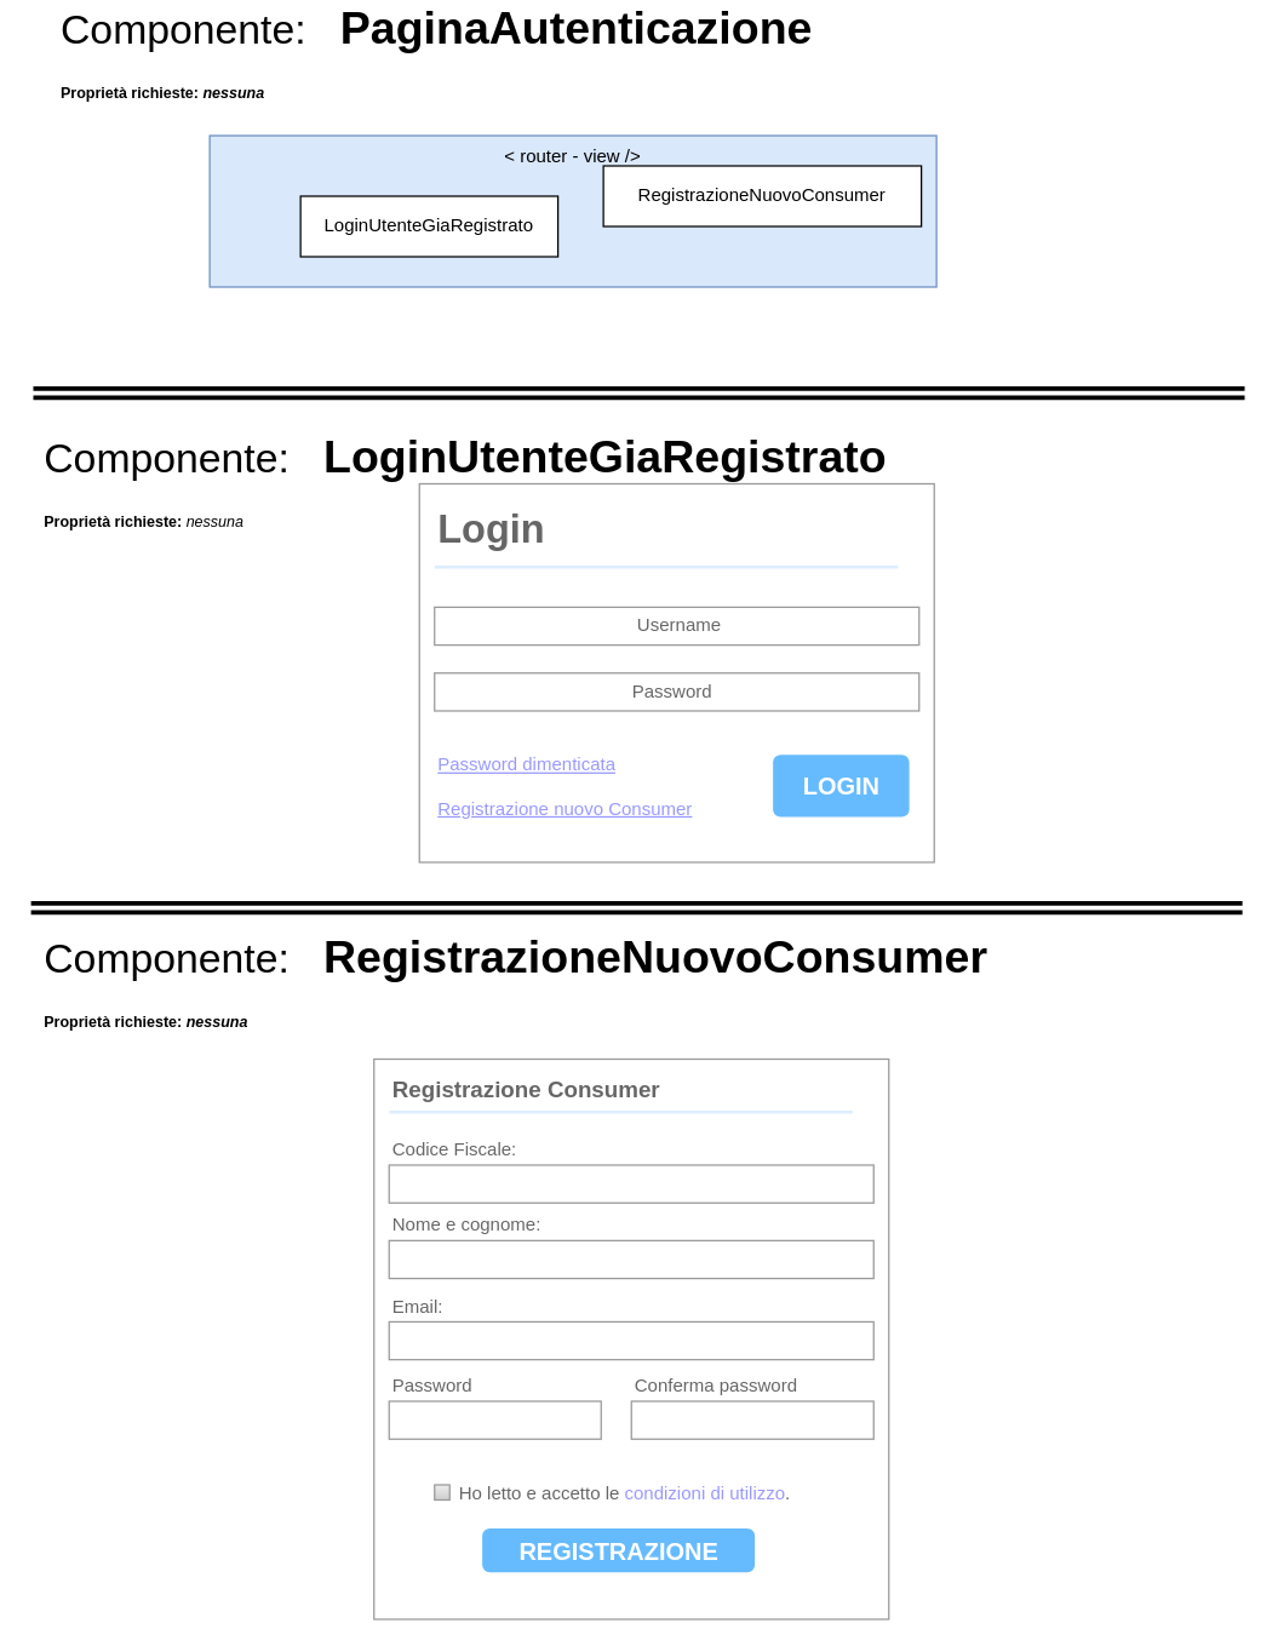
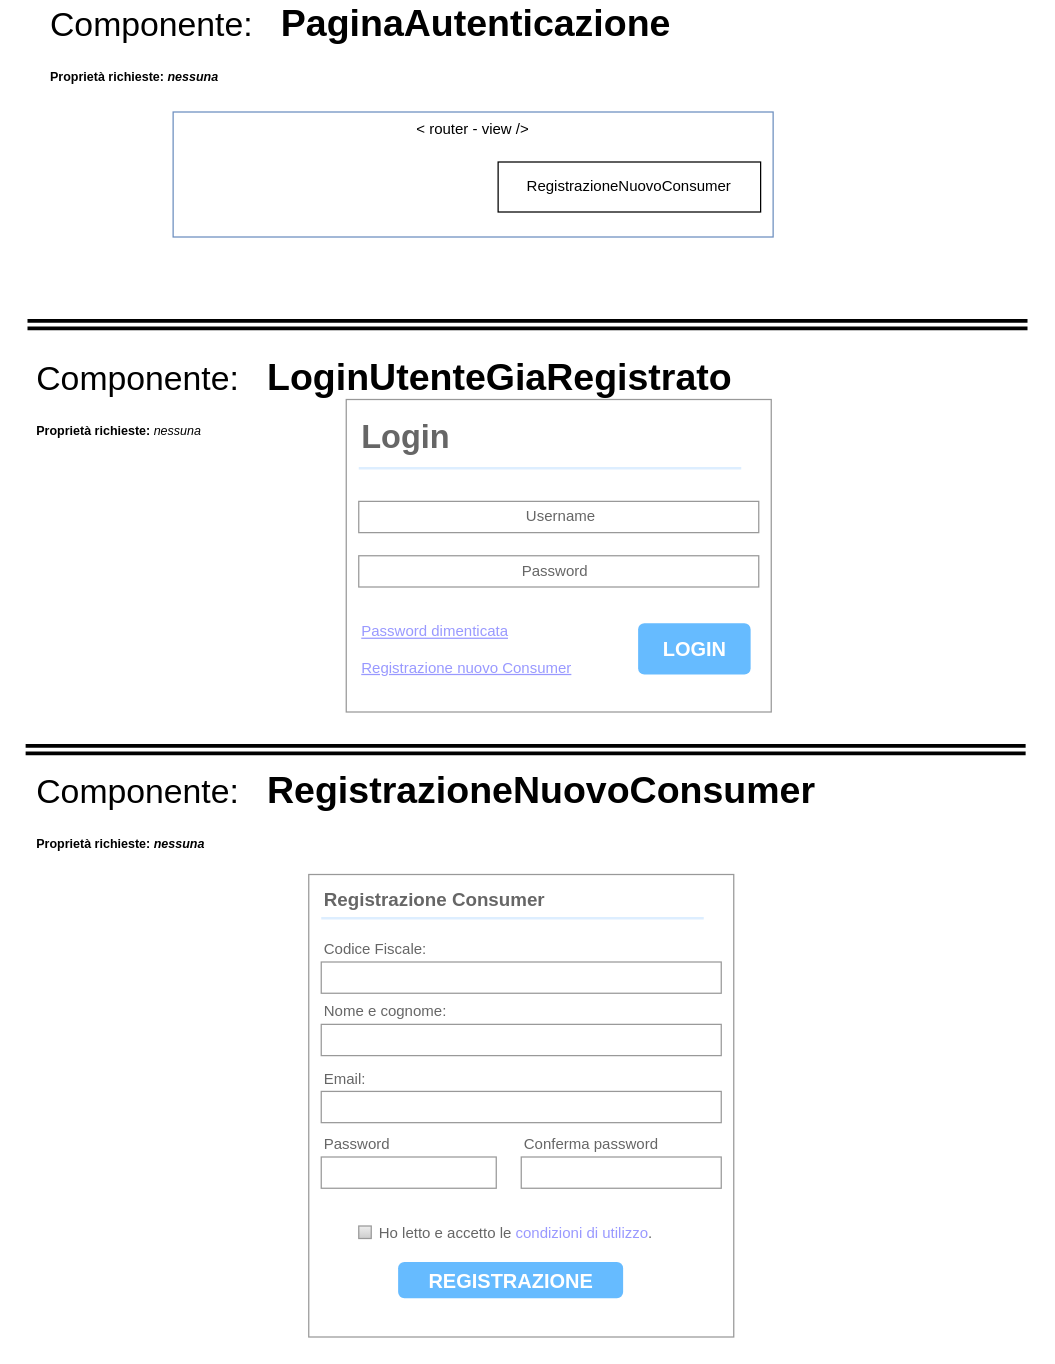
  <mxCell id="0" />
  <mxCell id="1" parent="0" />
  <mxCell id="2" value="&lt;font color=&quot;#000000&quot;&gt;&lt;span style=&quot;font-size: 27px&quot;&gt;Componente:&amp;nbsp; &amp;nbsp;&lt;/span&gt;&lt;b&gt;PaginaAutenticazione&lt;br&gt;&lt;font size=&quot;1&quot;&gt;Proprietà richieste: &lt;i&gt;nessuna&lt;/i&gt;&lt;br&gt;&lt;/font&gt;&lt;/b&gt;&lt;/font&gt;" style="text;html=1;strokeColor=none;fillColor=none;align=left;verticalAlign=middle;whiteSpace=wrap;rounded=0;labelBackgroundColor=none;fontSize=30;fontColor=#FFFFFF;" parent="1" vertex="1"><mxGeometry x="38" y="20" width="590" height="20" as="geometry" /></mxCell>
  <mxCell id="3" value="" style="shape=link;html=1;startArrow=cross;startFill=0;endArrow=cross;endFill=0;strokeColor=#000000;strokeWidth=3;fontSize=15;fontColor=#FFFFFF;" parent="1" edge="1"><mxGeometry width="50" height="50" relative="1" as="geometry"><mxPoint x="21.5" y="253" as="sourcePoint" /><mxPoint x="821.5" y="253" as="targetPoint" /></mxGeometry></mxCell>
  <mxCell id="4" value="&lt;font color=&quot;#000000&quot;&gt;&lt;span style=&quot;font-size: 27px&quot;&gt;Componente:&amp;nbsp; &amp;nbsp;&lt;/span&gt;&lt;b&gt;LoginUtenteGiaRegistrato&lt;/b&gt;&lt;br&gt;&lt;font size=&quot;1&quot;&gt;&lt;b&gt;Proprietà richieste: &lt;/b&gt;&lt;i&gt;nessuna&lt;/i&gt;&lt;br&gt;&lt;/font&gt;&lt;/font&gt;" style="text;html=1;strokeColor=none;fillColor=none;align=left;verticalAlign=middle;whiteSpace=wrap;rounded=0;labelBackgroundColor=none;fontSize=30;fontColor=#FFFFFF;" parent="1" vertex="1"><mxGeometry x="26.5" y="303" width="590" height="20" as="geometry" /></mxCell>
  <mxCell id="5" value="" style="group" parent="1" vertex="1" connectable="0"><mxGeometry x="276.5" y="313" width="340" height="250" as="geometry" /></mxCell>
  <mxCell id="6" value="" style="strokeWidth=1;shadow=0;dashed=0;align=center;html=1;shape=mxgraph.mockup.forms.rrect;rSize=0;strokeColor=#999999;fillColor=#ffffff;labelBackgroundColor=none;fontSize=30;fontColor=#FFFFFF;" parent="5" vertex="1"><mxGeometry width="340" height="250" as="geometry" /></mxCell>
  <mxCell id="7" value="&lt;font style=&quot;font-size: 26px&quot;&gt;Login&lt;/font&gt;" style="strokeWidth=1;shadow=0;dashed=0;align=center;html=1;shape=mxgraph.mockup.forms.anchor;fontSize=15;fontColor=#666666;align=left;resizeWidth=1;spacingLeft=0;fontStyle=1" parent="6" vertex="1"><mxGeometry width="170.0" height="20" relative="1" as="geometry"><mxPoint x="10" y="20" as="offset" /></mxGeometry></mxCell>
  <mxCell id="8" value="" style="shape=line;strokeColor=#ddeeff;strokeWidth=2;html=1;resizeWidth=1;" parent="6" vertex="1"><mxGeometry width="306.0" height="10" relative="1" as="geometry"><mxPoint x="10" y="50" as="offset" /></mxGeometry></mxCell>
  <mxCell id="9" value="&amp;nbsp; &amp;nbsp; &amp;nbsp; &amp;nbsp; &amp;nbsp; &amp;nbsp; &amp;nbsp; &amp;nbsp; &amp;nbsp; &amp;nbsp; &amp;nbsp; &amp;nbsp; &amp;nbsp; &amp;nbsp; &amp;nbsp; &amp;nbsp; &amp;nbsp; &amp;nbsp; &amp;nbsp; Username" style="strokeWidth=1;shadow=0;dashed=0;align=center;html=1;shape=mxgraph.mockup.forms.rrect;rSize=0;strokeColor=#999999;fontColor=#666666;align=left;spacingLeft=5;resizeWidth=1;" parent="6" vertex="1"><mxGeometry width="320" height="25" relative="1" as="geometry"><mxPoint x="10" y="81.5" as="offset" /></mxGeometry></mxCell>
  <mxCell id="10" value="&amp;nbsp; &amp;nbsp; &amp;nbsp; &amp;nbsp; &amp;nbsp; &amp;nbsp; &amp;nbsp; &amp;nbsp; &amp;nbsp; &amp;nbsp; &amp;nbsp; &amp;nbsp; &amp;nbsp; &amp;nbsp; &amp;nbsp; &amp;nbsp; &amp;nbsp; &amp;nbsp; &amp;nbsp;Password" style="strokeWidth=1;shadow=0;dashed=0;align=center;html=1;shape=mxgraph.mockup.forms.rrect;rSize=0;strokeColor=#999999;fontColor=#666666;align=left;spacingLeft=5;resizeWidth=1;" parent="6" vertex="1"><mxGeometry width="320" height="25" relative="1" as="geometry"><mxPoint x="10" y="125" as="offset" /></mxGeometry></mxCell>
  <mxCell id="11" value="LOGIN" style="strokeWidth=1;shadow=0;dashed=0;align=center;html=1;shape=mxgraph.mockup.forms.rrect;rSize=5;strokeColor=none;fontColor=#ffffff;fillColor=#66bbff;fontSize=16;fontStyle=1;" parent="6" vertex="1"><mxGeometry y="1" width="90" height="41" relative="1" as="geometry"><mxPoint x="233.5" y="-71" as="offset" /></mxGeometry></mxCell>
  <mxCell id="12" value="Password dimenticata&lt;br&gt;&lt;br&gt;Registrazione nuovo Consumer" style="strokeWidth=1;shadow=0;dashed=0;align=center;html=1;shape=mxgraph.mockup.forms.anchor;fontSize=12;fontColor=#9999ff;align=left;spacingLeft=0;fontStyle=4;resizeWidth=1;" parent="6" vertex="1"><mxGeometry y="1" width="255" height="20" relative="1" as="geometry"><mxPoint x="10" y="-60" as="offset" /></mxGeometry></mxCell>
  <mxCell id="13" value="" style="shape=link;html=1;startArrow=cross;startFill=0;endArrow=cross;endFill=0;strokeColor=#000000;strokeWidth=3;fontSize=15;fontColor=#FFFFFF;" parent="1" edge="1"><mxGeometry width="50" height="50" relative="1" as="geometry"><mxPoint x="20" y="593" as="sourcePoint" /><mxPoint x="820" y="593" as="targetPoint" /></mxGeometry></mxCell>
  <mxCell id="14" value="&lt;font color=&quot;#000000&quot;&gt;&lt;span style=&quot;font-size: 27px&quot;&gt;Componente:&amp;nbsp; &amp;nbsp;&lt;/span&gt;&lt;b&gt;RegistrazioneNuovoConsumer&lt;br&gt;&lt;font size=&quot;1&quot;&gt;Proprietà richieste: &lt;i&gt;nessuna&lt;/i&gt;&lt;br&gt;&lt;/font&gt;&lt;/b&gt;&lt;/font&gt;" style="text;html=1;strokeColor=none;fillColor=none;align=left;verticalAlign=middle;whiteSpace=wrap;rounded=0;labelBackgroundColor=none;fontSize=30;fontColor=#FFFFFF;" parent="1" vertex="1"><mxGeometry x="26.5" y="633" width="770" height="20" as="geometry" /></mxCell>
  <mxCell id="15" value="" style="group" parent="1" vertex="1" connectable="0"><mxGeometry x="246.5" y="693" width="340" height="370" as="geometry" /></mxCell>
  <mxCell id="16" value="" style="strokeWidth=1;shadow=0;dashed=0;align=center;html=1;shape=mxgraph.mockup.forms.rrect;rSize=0;strokeColor=#999999;fillColor=#ffffff;labelBackgroundColor=none;fontSize=30;fontColor=#FFFFFF;" parent="15" vertex="1"><mxGeometry width="340" height="370" as="geometry" /></mxCell>
  <mxCell id="17" value="Registrazione Consumer" style="strokeWidth=1;shadow=0;dashed=0;align=center;html=1;shape=mxgraph.mockup.forms.anchor;fontSize=15;fontColor=#666666;align=left;resizeWidth=1;spacingLeft=0;fontStyle=1" parent="16" vertex="1"><mxGeometry width="190" height="20" relative="1" as="geometry"><mxPoint x="10" y="10" as="offset" /></mxGeometry></mxCell>
  <mxCell id="18" value="" style="shape=line;strokeColor=#ddeeff;strokeWidth=2;html=1;resizeWidth=1;" parent="16" vertex="1"><mxGeometry width="306.0" height="10" relative="1" as="geometry"><mxPoint x="10" y="30" as="offset" /></mxGeometry></mxCell>
  <mxCell id="19" value="Codice Fiscale:" style="strokeWidth=1;shadow=0;dashed=0;align=center;html=1;shape=mxgraph.mockup.forms.anchor;fontSize=12;fontColor=#666666;align=left;resizeWidth=1;spacingLeft=0;" parent="16" vertex="1"><mxGeometry width="170.0" height="20" relative="1" as="geometry"><mxPoint x="10" y="50" as="offset" /></mxGeometry></mxCell>
  <mxCell id="20" value="" style="strokeWidth=1;shadow=0;dashed=0;align=center;html=1;shape=mxgraph.mockup.forms.rrect;rSize=0;strokeColor=#999999;fontColor=#666666;align=left;spacingLeft=5;resizeWidth=1;" parent="16" vertex="1"><mxGeometry width="320" height="25" relative="1" as="geometry"><mxPoint x="10" y="70" as="offset" /></mxGeometry></mxCell>
  <mxCell id="21" value="REGISTRAZIONE" style="strokeWidth=1;shadow=0;dashed=0;align=center;html=1;shape=mxgraph.mockup.forms.rrect;rSize=5;strokeColor=none;fontColor=#ffffff;fillColor=#66bbff;fontSize=16;fontStyle=1;" parent="16" vertex="1"><mxGeometry y="1" width="180" height="29" relative="1" as="geometry"><mxPoint x="71.5" y="-60" as="offset" /></mxGeometry></mxCell>
  <mxCell id="22" value="&lt;font style=&quot;font-size: 12px&quot;&gt;Ho letto e accetto le &lt;/font&gt;&lt;span style=&quot;color: rgb(153 , 153 , 255) ; font-size: 12px&quot;&gt;condizioni di utilizzo&lt;/span&gt;&lt;span style=&quot;font-size: 12px&quot;&gt;.&lt;/span&gt;" style="strokeWidth=1;shadow=0;dashed=0;align=center;html=1;shape=mxgraph.mockup.forms.rrect;rSize=0;fillColor=#eeeeee;strokeColor=#999999;gradientColor=#cccccc;align=left;spacingLeft=4;fontSize=17;fontColor=#666666;labelPosition=right;labelBackgroundColor=none;aspect=fixed;" parent="16" vertex="1"><mxGeometry x="40" y="281.2" width="10" height="10" as="geometry" /></mxCell>
  <mxCell id="23" value="" style="group" parent="16" vertex="1" connectable="0"><mxGeometry x="10" y="99.887" width="320" height="53.71" as="geometry" /></mxCell>
  <mxCell id="24" value="Nome e cognome:" style="strokeWidth=1;shadow=0;dashed=0;align=center;html=1;shape=mxgraph.mockup.forms.anchor;fontSize=12;fontColor=#666666;align=left;resizeWidth=1;spacingLeft=0;" parent="23" vertex="1"><mxGeometry width="170.0" height="20" relative="1" as="geometry"><mxPoint as="offset" /></mxGeometry></mxCell>
  <mxCell id="25" value="" style="strokeWidth=1;shadow=0;dashed=0;align=center;html=1;shape=mxgraph.mockup.forms.rrect;rSize=0;strokeColor=#999999;fontColor=#666666;align=left;spacingLeft=5;resizeWidth=1;" parent="23" vertex="1"><mxGeometry width="320" height="25" relative="1" as="geometry"><mxPoint y="20" as="offset" /></mxGeometry></mxCell>
  <mxCell id="26" value="" style="group" parent="16" vertex="1" connectable="0"><mxGeometry x="10" y="153.532" width="320" height="53.71" as="geometry" /></mxCell>
  <mxCell id="27" value="Email:" style="strokeWidth=1;shadow=0;dashed=0;align=center;html=1;shape=mxgraph.mockup.forms.anchor;fontSize=12;fontColor=#666666;align=left;resizeWidth=1;spacingLeft=0;" parent="26" vertex="1"><mxGeometry width="170.0" height="20" relative="1" as="geometry"><mxPoint as="offset" /></mxGeometry></mxCell>
  <mxCell id="28" value="" style="strokeWidth=1;shadow=0;dashed=0;align=center;html=1;shape=mxgraph.mockup.forms.rrect;rSize=0;strokeColor=#999999;fontColor=#666666;align=left;spacingLeft=5;resizeWidth=1;" parent="26" vertex="1"><mxGeometry width="320" height="25" relative="1" as="geometry"><mxPoint y="20" as="offset" /></mxGeometry></mxCell>
  <mxCell id="29" value="" style="group" parent="16" vertex="1" connectable="0"><mxGeometry x="10" y="206" width="140" height="54" as="geometry" /></mxCell>
  <mxCell id="30" value="Password" style="strokeWidth=1;shadow=0;dashed=0;align=center;html=1;shape=mxgraph.mockup.forms.anchor;fontSize=12;fontColor=#666666;align=left;resizeWidth=1;spacingLeft=0;" parent="29" vertex="1"><mxGeometry width="74.375" height="20" relative="1" as="geometry"><mxPoint as="offset" /></mxGeometry></mxCell>
  <mxCell id="31" value="" style="strokeWidth=1;shadow=0;dashed=0;align=center;html=1;shape=mxgraph.mockup.forms.rrect;rSize=0;strokeColor=#999999;fontColor=#666666;align=left;spacingLeft=5;resizeWidth=1;" parent="29" vertex="1"><mxGeometry width="140" height="25" relative="1" as="geometry"><mxPoint y="20" as="offset" /></mxGeometry></mxCell>
  <mxCell id="32" value="" style="group" parent="16" vertex="1" connectable="0"><mxGeometry x="170" y="206" width="150" height="54" as="geometry" /></mxCell>
  <mxCell id="33" value="Conferma password" style="strokeWidth=1;shadow=0;dashed=0;align=center;html=1;shape=mxgraph.mockup.forms.anchor;fontSize=12;fontColor=#666666;align=left;resizeWidth=1;spacingLeft=0;" parent="32" vertex="1"><mxGeometry width="85.0" height="20" relative="1" as="geometry"><mxPoint as="offset" /></mxGeometry></mxCell>
  <mxCell id="34" value="" style="strokeWidth=1;shadow=0;dashed=0;align=center;html=1;shape=mxgraph.mockup.forms.rrect;rSize=0;strokeColor=#999999;fontColor=#666666;align=left;spacingLeft=5;resizeWidth=1;" parent="32" vertex="1"><mxGeometry width="160" height="25" relative="1" as="geometry"><mxPoint y="20" as="offset" /></mxGeometry></mxCell>
  <mxCell id="35" value="" style="group" parent="1" vertex="1" connectable="0"><mxGeometry x="138" y="83" width="480" height="100" as="geometry" /></mxCell>
- <mxCell id="36" value="&amp;lt; router - view /&amp;gt;" style="rounded=0;whiteSpace=wrap;html=1;fillColor=#dae8fc;strokeColor=#6c8ebf;verticalAlign=top;" parent="35" vertex="1"><mxGeometry width="480" height="100" as="geometry" /></mxCell>
- <mxCell id="37" value="LoginUtenteGiaRegistrato" style="rounded=0;whiteSpace=wrap;html=1;" parent="35" vertex="1"><mxGeometry x="60" y="40" width="170" height="40" as="geometry" /></mxCell>
- <mxCell id="38" value="RegistrazioneNuovoConsumer" style="rounded=0;whiteSpace=wrap;html=1;" parent="35" vertex="1"><mxGeometry x="260" y="20" width="210" height="40" as="geometry" /></mxCell>
+ <mxCell id="36" value="&amp;lt; router - view /&amp;gt;" style="rounded=0;whiteSpace=wrap;html=1;fillColor=#ffffff;strokeColor=#6c8ebf;verticalAlign=top;" parent="35" vertex="1"><mxGeometry width="480" height="100" as="geometry" /></mxCell>
+ <mxCell id="38" value="RegistrazioneNuovoConsumer" style="rounded=0;whiteSpace=wrap;html=1;" parent="35" vertex="1"><mxGeometry x="260" y="40" width="210" height="40" as="geometry" /></mxCell>
